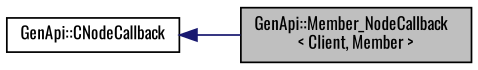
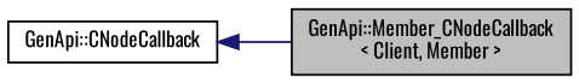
  digraph {
    rankdir=LR
    fontname=Oswald
    node [color=black fontname=Oswald fontsize=10 shape=record style=filled]
-   n1 [fillcolor=grey75 fontcolor=black height=0.2 label="GenApi::Member_NodeCallback\l\< Client, Member \>" width=0.4]
+   n1 [fillcolor=grey75 fontcolor=black height=0.2 label="GenApi::Member_CNodeCallback\l\< Client, Member \>" width=0.4]
    n2 [fillcolor=white height=0.2 label="GenApi::CNodeCallback" width=0.4]
    n2 -> n1 [color=midnightblue dir=back fontname=Oswald fontsize=10 labelfontname=Helvetica labelfontsize=10 style=solid]
  }
